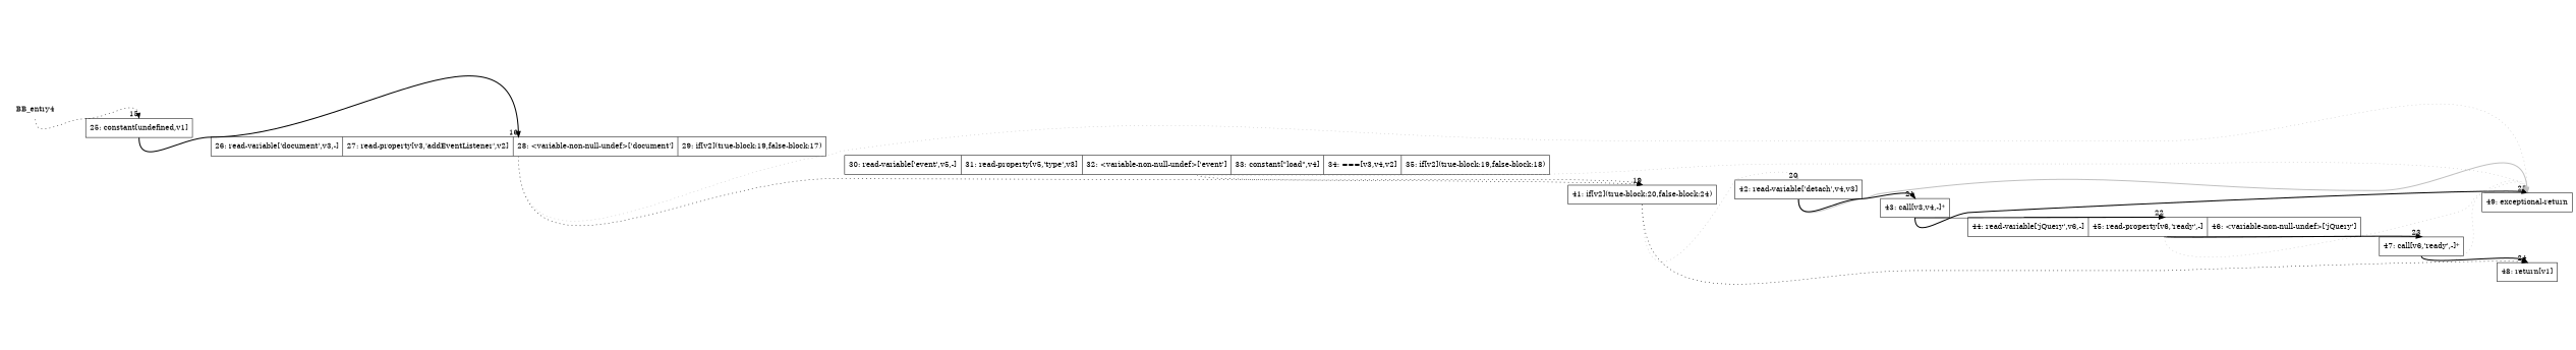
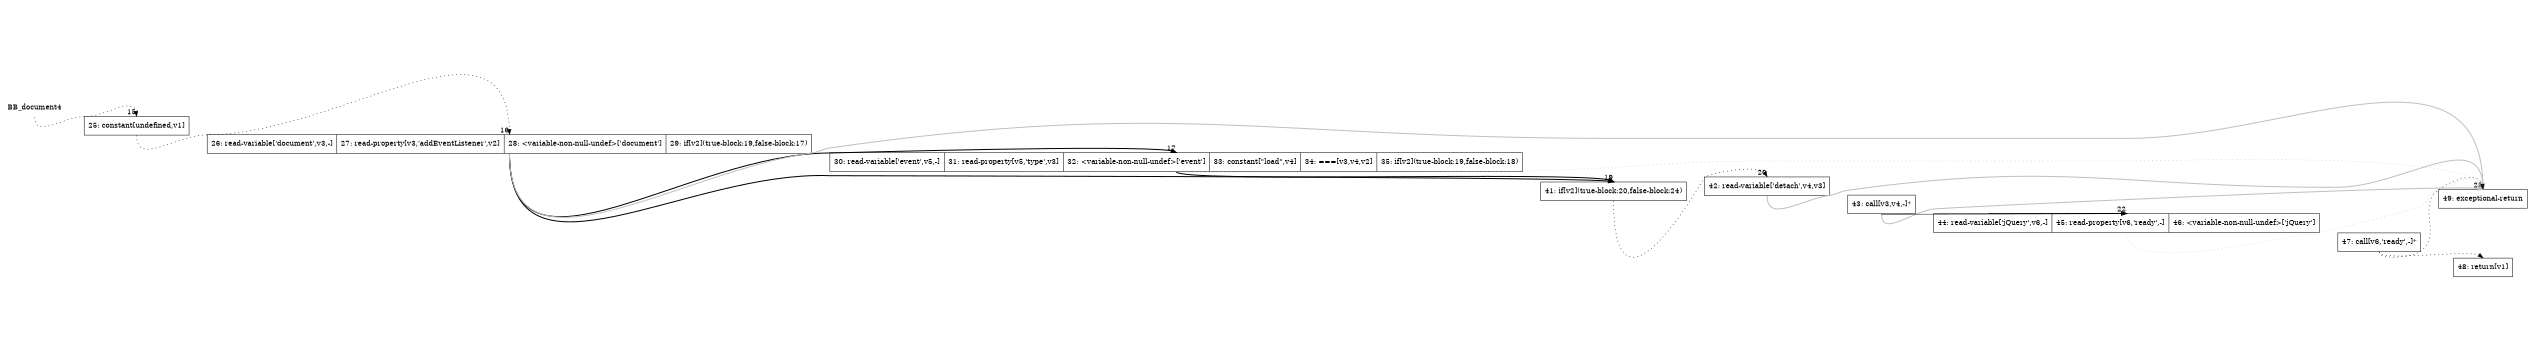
  digraph {
    rankdir=LR
    node [shape=record]
    edge [headport=n style=bold tailport=s]
-   BB_entry4 [shape=none]
+   BB_entry4 [shape=none label=BB_document4]
    n2 [label="{25: constant[undefined,v1]}"]
    n3 [label="{26: read-variable['document',v3,-]|27: read-property[v3,'addEventListener',v2]|28: \<variable-non-null-undef\>['document']|29: if[v2](true-block:19,false-block:17)}"]
    n4 [label="{41: if[v2](true-block:20,false-block:24)}"]
    n5 [label="{30: read-variable['event',v5,-]|31: read-property[v5,'type',v3]|32: \<variable-non-null-undef\>['event']|33: constant[\"load\",v4]|34: ===[v3,v4,v2]|35: if[v2](true-block:19,false-block:18)}"]
    n6 [label="{49: exceptional-return}"]
    n7 [label="{42: read-variable['detach',v4,v3]}"]
    n8 [label="{48: return[v1]}"]
    n9 [label="{43: call[v3,v4,-]*}"]
    n10 [label="{44: read-variable['jQuery',v6,-]|45: read-property[v6,'ready',-]|46: \<variable-non-null-undef\>['jQuery']}"]
    n11 [label="{47: call[v6,'ready',-]*}"]
    BB_entry4 -> n2 [headlabel="    15" style=dotted]
-   n2 -> n3 [headlabel="      16"]
-   n3 -> n4 [headlabel="      19" style=dotted]
-   n3 -> n6 [color=gray headlabel="      25" style=dotted]
-   n4 -> n7 [headlabel="      20" style=dotted color=gray]
-   n4 -> n8 [headlabel="      24" style=dotted]
-   n5 -> n4 [style=dotted]
+   n2 -> n3 [headlabel="      16" style=dotted]
+   n3 -> n4 [headlabel="      19"]
+   n3 -> n5 [headlabel="      17"]
+   n3 -> n6 [color=gray headlabel="      25"]
+   n4 -> n7 [headlabel="      20" style=dotted]
+   n5 -> n4
    n5 -> n6 [color=gray style=dotted]
    n7 -> n6 [color=gray]
-   n7 -> n9 [headlabel="      21"]
-   n9 -> n6 [color=black]
+   n9 -> n6 [color=gray]
    n9 -> n10 [headlabel="      22"]
    n10 -> n6 [color=gray style=dotted]
-   n10 -> n11 [headlabel="      23"]
-   n11 -> n6 [color=gray style=dotted]
-   n11 -> n8
+   n11 -> n6 [color=black style=dotted]
+   n11 -> n8 [style=dotted]
  }
